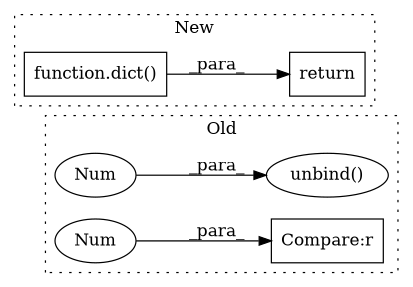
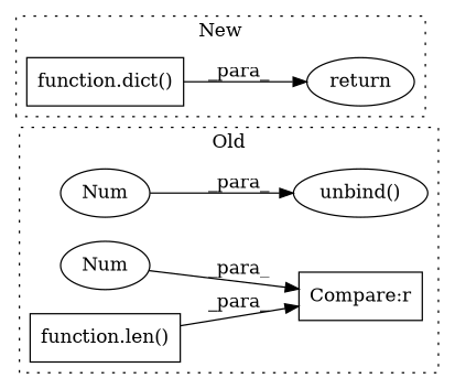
  digraph {
    rankdir=LR
    node [a=75 l=1 shape=box]
    n1 [l="13,1" label="unbind()" s="1537,1558" shape=ellipse]
    n2 [a=40 l=21 label="Compare:r" s=1450]
    n3 [a=76 label=Num s=1557 shape=ellipse]
    n4 [a=76 label=Num s=1470 shape=ellipse]
-   n6 [a=93 l=7 label=return s=2513]
+   n5 [l="4,1" label="function.len()" s="1450,1465"]
+   n6 [a=93 l=7 label=return s=2513 shape=ellipse]
    n7 [l="5,1" label="function.dict()" s="2521,2552"]
    subgraph cluster_1 {
      label=Old
      style=dotted
      n1
      n2
      n3
      n4
+     n5
    }
    subgraph cluster_2 {
      label=New
      style=dotted
      n6
      n7
    }
    n3 -> n1 [label=_para_]
    n4 -> n2 [label=_para_]
+   n5 -> n2 [label=_para_]
    n7 -> n6 [label=_para_]
  }
